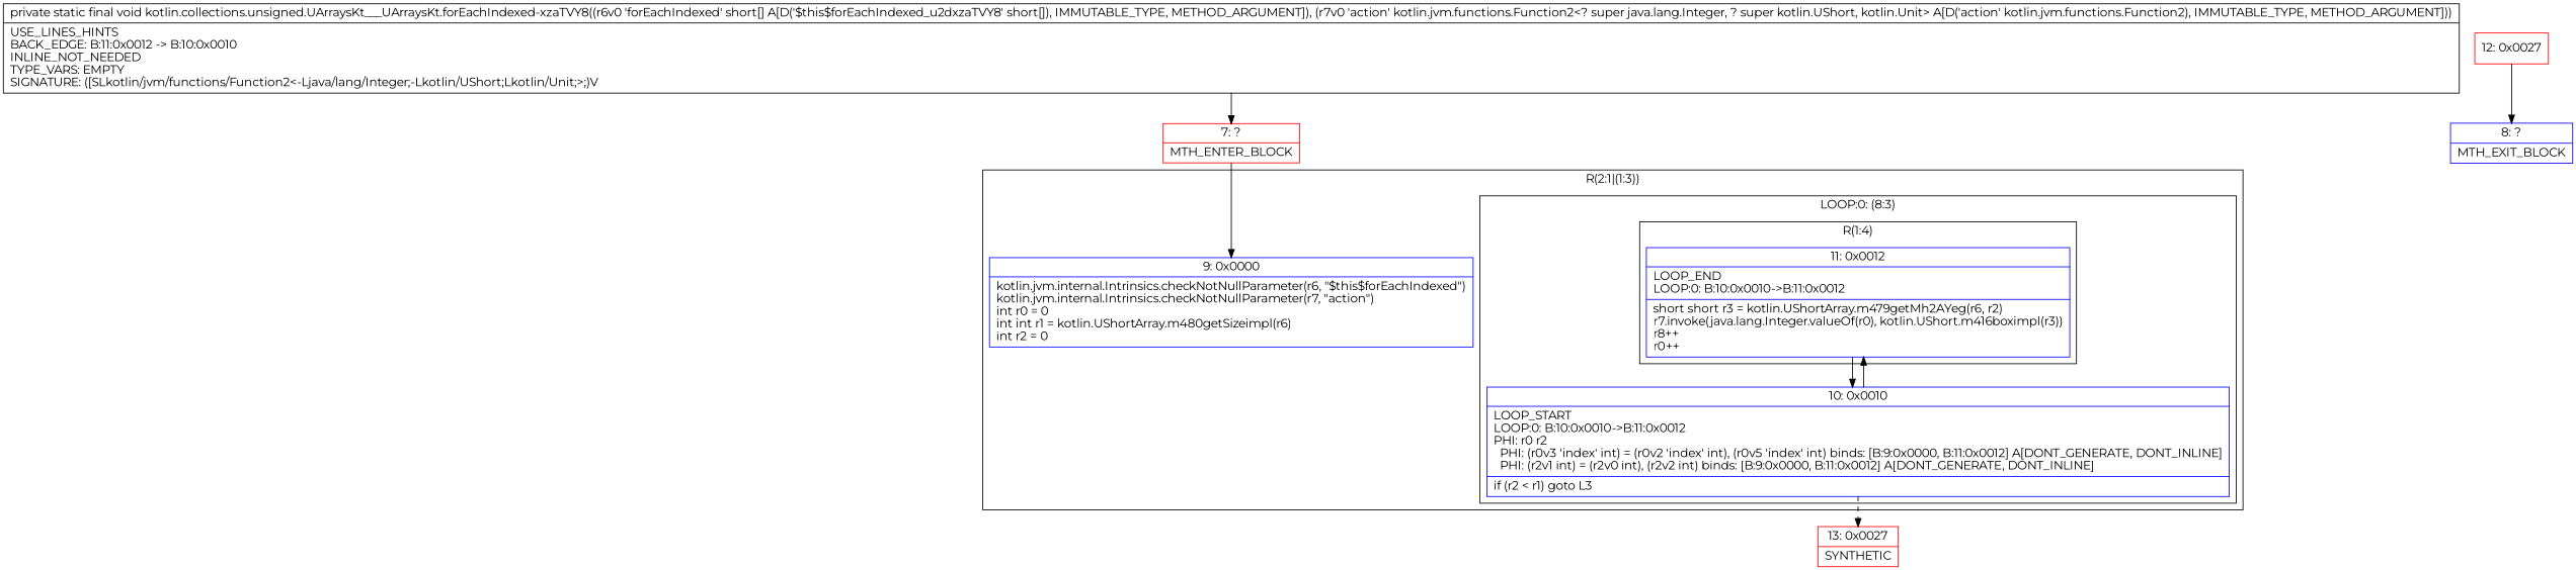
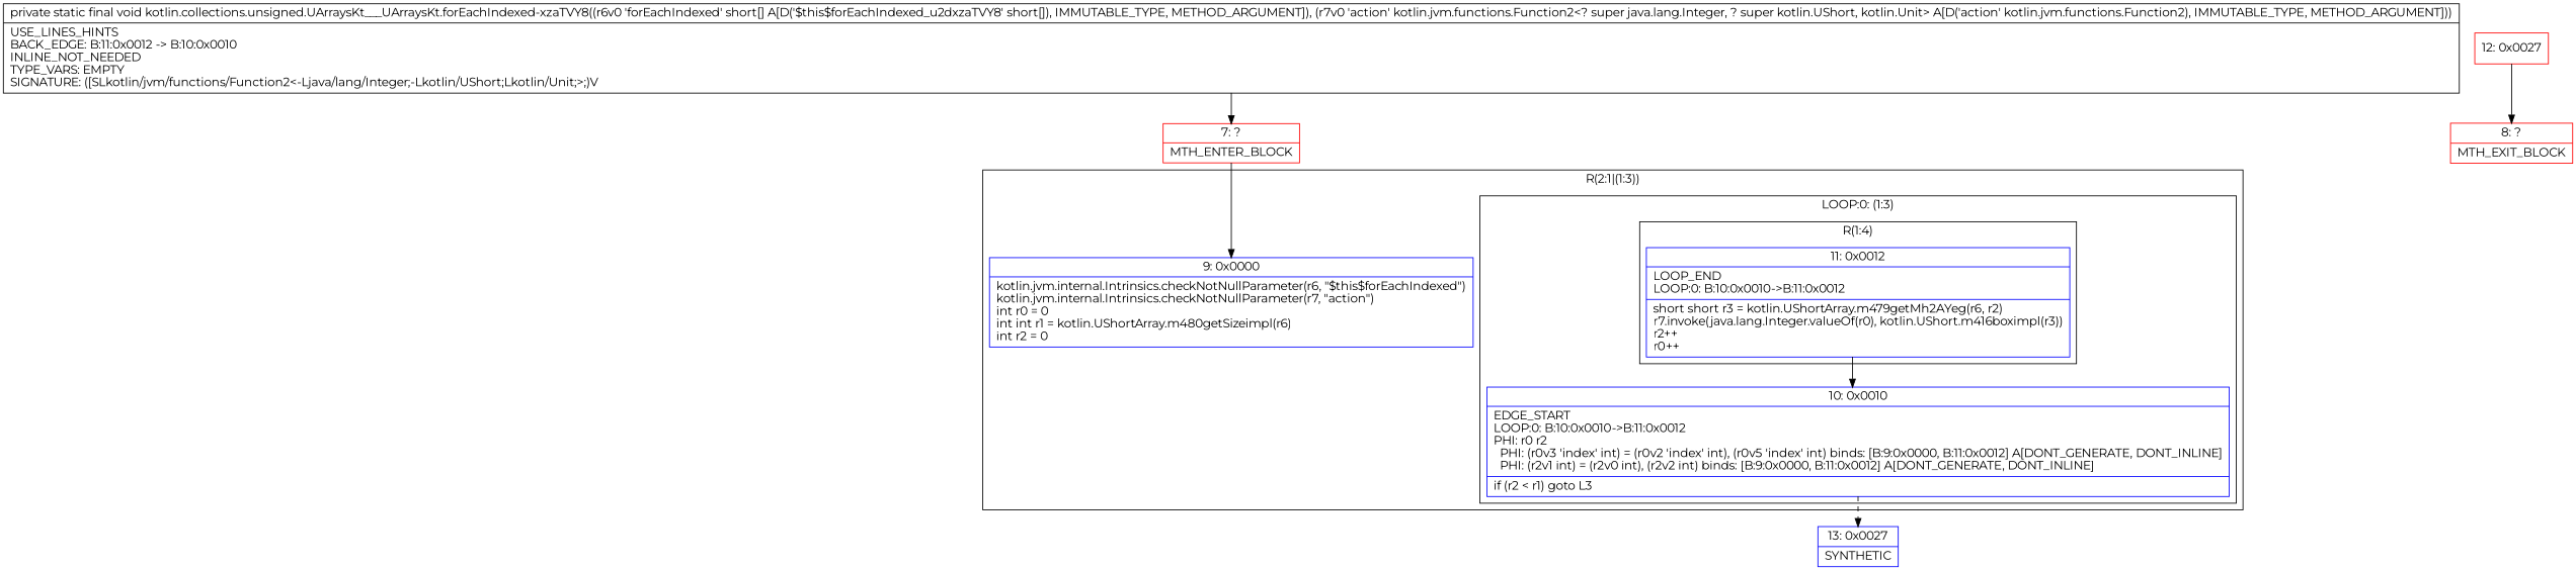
  digraph {
    fontname=Montserrat
    node [color=red fontname=Montserrat shape=record]
    edge [fontname=Montserrat]
-   n1 [color=blue label="{11\:\ 0x0012|LOOP_END\lLOOP:0: B:10:0x0010\-\>B:11:0x0012\l|short short r3 = kotlin.UShortArray.m479getMh2AYeg(r6, r2)\lr7.invoke(java.lang.Integer.valueOf(r0), kotlin.UShort.m416boximpl(r3))\lr8++\lr0++\l}"]
-   n2 [color=blue label="{10\:\ 0x0010|LOOP_START\lLOOP:0: B:10:0x0010\-\>B:11:0x0012\lPHI: r0 r2 \l  PHI: (r0v3 'index' int) = (r0v2 'index' int), (r0v5 'index' int) binds: [B:9:0x0000, B:11:0x0012] A[DONT_GENERATE, DONT_INLINE]\l  PHI: (r2v1 int) = (r2v0 int), (r2v2 int) binds: [B:9:0x0000, B:11:0x0012] A[DONT_GENERATE, DONT_INLINE]\l|if (r2 \< r1) goto L3\l}"]
+   n1 [color=blue label="{11\:\ 0x0012|LOOP_END\lLOOP:0: B:10:0x0010\-\>B:11:0x0012\l|short short r3 = kotlin.UShortArray.m479getMh2AYeg(r6, r2)\lr7.invoke(java.lang.Integer.valueOf(r0), kotlin.UShort.m416boximpl(r3))\lr2++\lr0++\l}"]
+   n2 [color=blue label="{10\:\ 0x0010|EDGE_START\lLOOP:0: B:10:0x0010\-\>B:11:0x0012\lPHI: r0 r2 \l  PHI: (r0v3 'index' int) = (r0v2 'index' int), (r0v5 'index' int) binds: [B:9:0x0000, B:11:0x0012] A[DONT_GENERATE, DONT_INLINE]\l  PHI: (r2v1 int) = (r2v0 int), (r2v2 int) binds: [B:9:0x0000, B:11:0x0012] A[DONT_GENERATE, DONT_INLINE]\l|if (r2 \< r1) goto L3\l}"]
    n3 [color=blue label="{9\:\ 0x0000|kotlin.jvm.internal.Intrinsics.checkNotNullParameter(r6, \"$this$forEachIndexed\")\lkotlin.jvm.internal.Intrinsics.checkNotNullParameter(r7, \"action\")\lint r0 = 0\lint int r1 = kotlin.UShortArray.m480getSizeimpl(r6)\lint r2 = 0\l}"]
-   n4 [label="{13\:\ 0x0027|SYNTHETIC\l}"]
+   n4 [color=blue label="{13\:\ 0x0027|SYNTHETIC\l}"]
    n5 [label="{7\:\ ?|MTH_ENTER_BLOCK\l}"]
    n6 [label="{12\:\ 0x0027}"]
-   n7 [color=blue label="{8\:\ ?|MTH_EXIT_BLOCK\l}"]
+   n7 [label="{8\:\ ?|MTH_EXIT_BLOCK\l}"]
    n8 [label="{private static final void kotlin.collections.unsigned.UArraysKt___UArraysKt.forEachIndexed\-xzaTVY8((r6v0 'forEachIndexed' short[] A[D('$this$forEachIndexed_u2dxzaTVY8' short[]), IMMUTABLE_TYPE, METHOD_ARGUMENT]), (r7v0 'action' kotlin.jvm.functions.Function2\<? super java.lang.Integer, ? super kotlin.UShort, kotlin.Unit\> A[D('action' kotlin.jvm.functions.Function2), IMMUTABLE_TYPE, METHOD_ARGUMENT]))  | USE_LINES_HINTS\lBACK_EDGE: B:11:0x0012 \-\> B:10:0x0010\lINLINE_NOT_NEEDED\lTYPE_VARS: EMPTY\lSIGNATURE: ([SLkotlin\/jvm\/functions\/Function2\<\-Ljava\/lang\/Integer;\-Lkotlin\/UShort;Lkotlin\/Unit;\>;)V\l}" color=""]
    subgraph cluster_1 {
      label="R(2:1|(1:3))"
      n3
      subgraph cluster_2 {
-       label="LOOP:0: (8:3)"
+       label="LOOP:0: (1:3)"
        n2
        subgraph cluster_3 {
          label="R(1:4)"
          n1
        }
      }
    }
    n1 -> n2
-   n2 -> n1
    n2 -> n4 [style=dashed]
    n5 -> n3
    n6 -> n7
    n8 -> n5
  }
